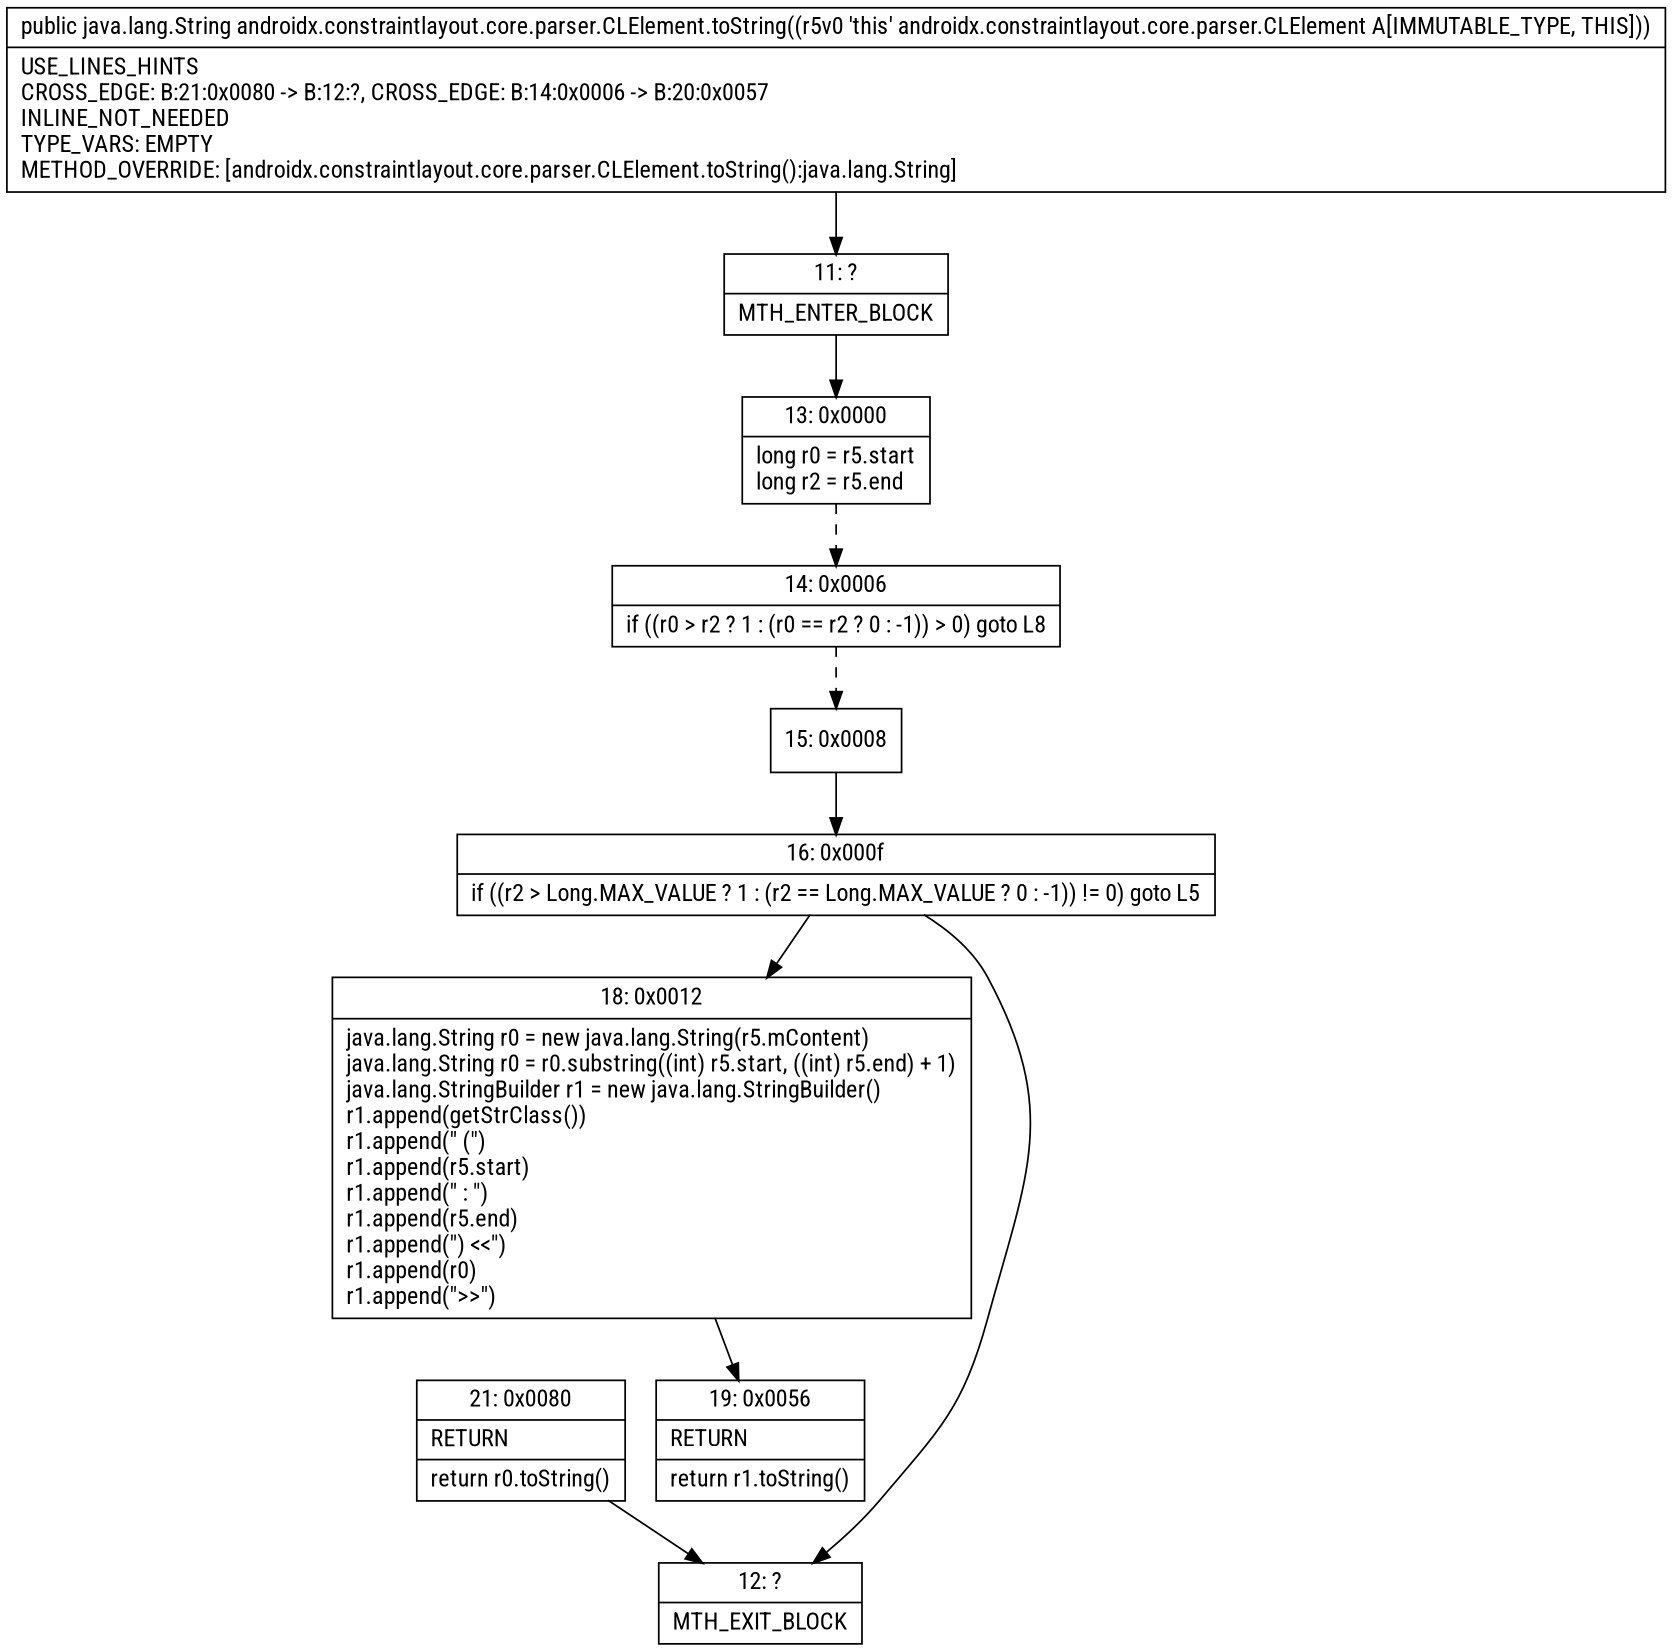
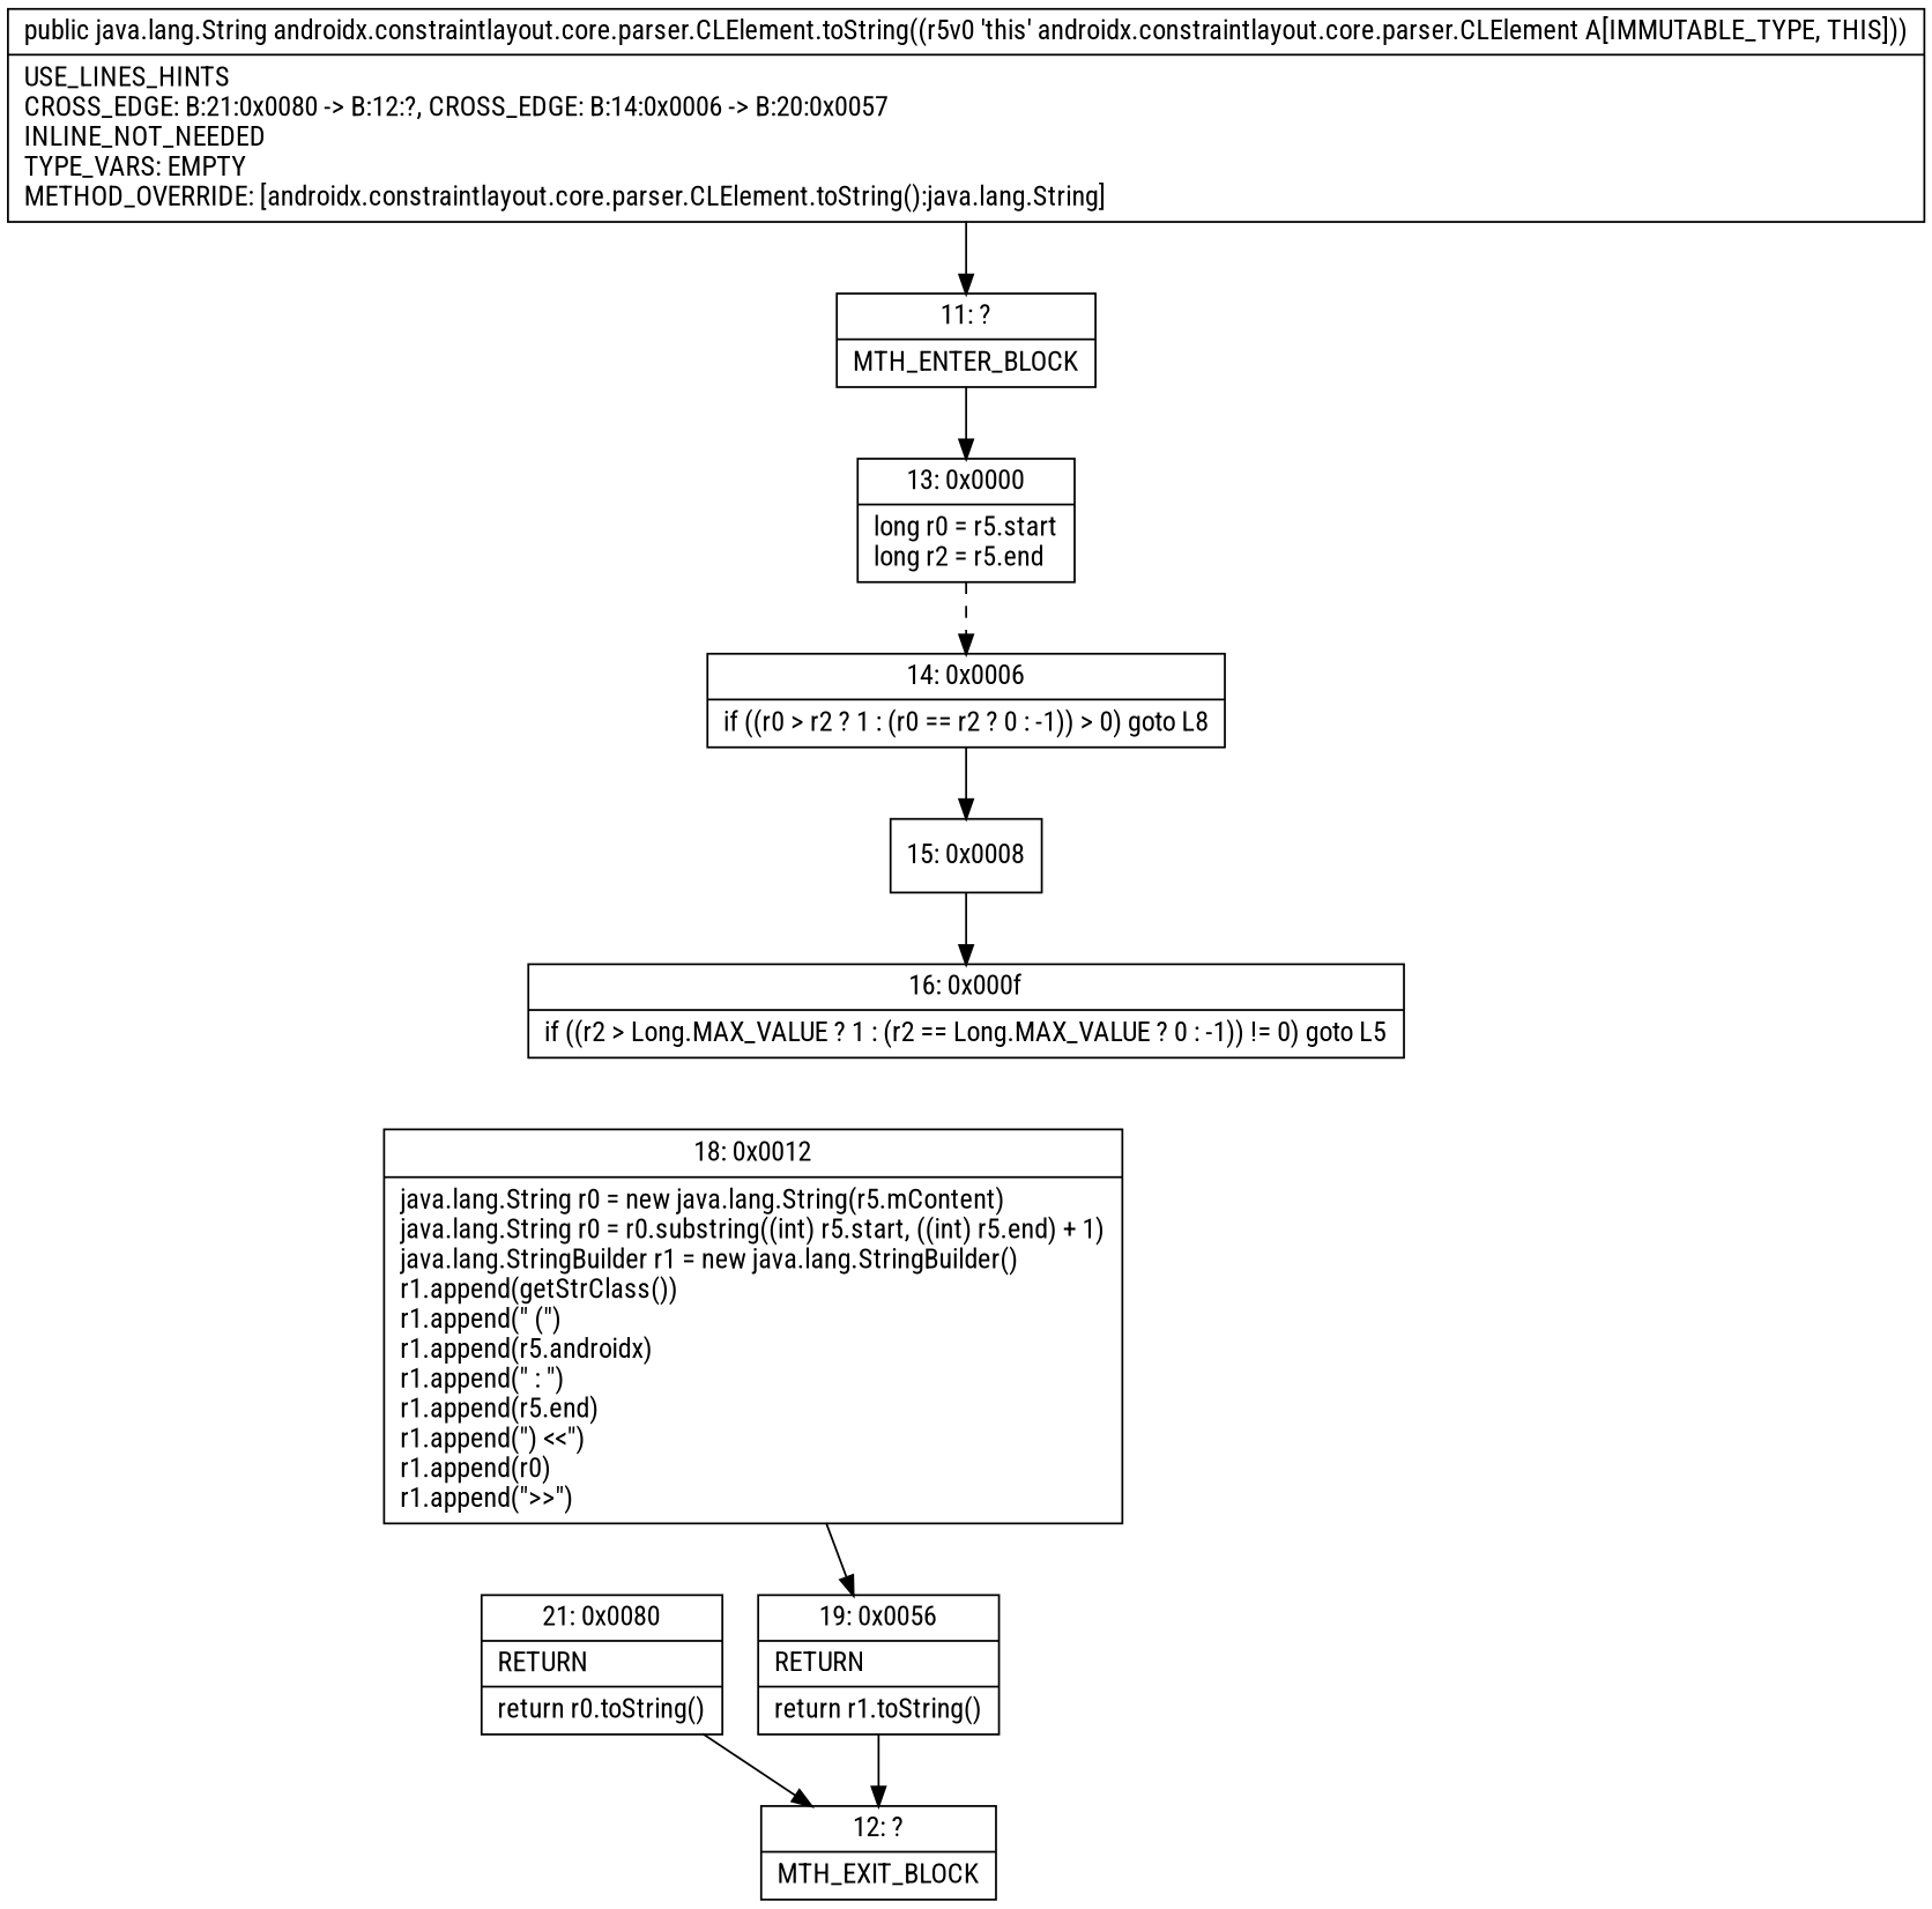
  digraph {
    fontname="Roboto Condensed"
    node [fontname="Roboto Condensed" shape=record]
    edge [fontname="Roboto Condensed"]
    n1 [label="{11\:\ ?|MTH_ENTER_BLOCK\l}"]
    n2 [label="{13\:\ 0x0000|long r0 = r5.start\llong r2 = r5.end\l}"]
    n3 [label="{14\:\ 0x0006|if ((r0 \> r2 ? 1 : (r0 == r2 ? 0 : \-1)) \> 0) goto L8\l}"]
    n4 [label="{15\:\ 0x0008}"]
    n5 [label="{16\:\ 0x000f|if ((r2 \> Long.MAX_VALUE ? 1 : (r2 == Long.MAX_VALUE ? 0 : \-1)) != 0) goto L5\l}"]
-   n6 [label="{18\:\ 0x0012|java.lang.String r0 = new java.lang.String(r5.mContent)\ljava.lang.String r0 = r0.substring((int) r5.start, ((int) r5.end) + 1)\ljava.lang.StringBuilder r1 = new java.lang.StringBuilder()\lr1.append(getStrClass())\lr1.append(\" (\")\lr1.append(r5.start)\lr1.append(\" : \")\lr1.append(r5.end)\lr1.append(\") \<\<\")\lr1.append(r0)\lr1.append(\"\>\>\")\l}"]
+   n6 [label="{18\:\ 0x0012|java.lang.String r0 = new java.lang.String(r5.mContent)\ljava.lang.String r0 = r0.substring((int) r5.start, ((int) r5.end) + 1)\ljava.lang.StringBuilder r1 = new java.lang.StringBuilder()\lr1.append(getStrClass())\lr1.append(\" (\")\lr1.append(r5.androidx)\lr1.append(\" : \")\lr1.append(r5.end)\lr1.append(\") \<\<\")\lr1.append(r0)\lr1.append(\"\>\>\")\l}"]
    n7 [label="{19\:\ 0x0056|RETURN\l|return r1.toString()\l}"]
    n8 [label="{12\:\ ?|MTH_EXIT_BLOCK\l}"]
    n9 [label="{21\:\ 0x0080|RETURN\l|return r0.toString()\l}"]
    n10 [label="{public java.lang.String androidx.constraintlayout.core.parser.CLElement.toString((r5v0 'this' androidx.constraintlayout.core.parser.CLElement A[IMMUTABLE_TYPE, THIS]))  | USE_LINES_HINTS\lCROSS_EDGE: B:21:0x0080 \-\> B:12:?, CROSS_EDGE: B:14:0x0006 \-\> B:20:0x0057\lINLINE_NOT_NEEDED\lTYPE_VARS: EMPTY\lMETHOD_OVERRIDE: [androidx.constraintlayout.core.parser.CLElement.toString():java.lang.String]\l}"]
    n1 -> n2
    n2 -> n3 [style=dashed]
-   n3 -> n4 [style=dashed]
+   n3 -> n4 [style=solid]
    n4 -> n5
-   n5 -> n6
    n6 -> n7
-   n5 -> n8
+   n7 -> n8
    n9 -> n8
    n10 -> n1
  }
